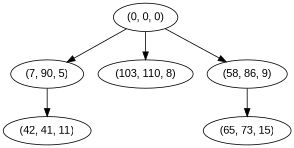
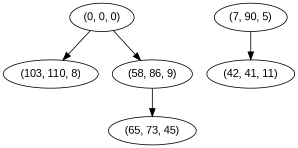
  digraph {
    fontname="Liberation Sans"
    node [fontname="Liberation Sans"]
    edge [fontname="Liberation Sans"]
    "(0, 0, 0)"
    "(7, 90, 5)"
    "(103, 110, 8)"
    "(58, 86, 9)"
    n5 [label="(42, 41, 11)"]
-   "(65, 73, 15)"
-   "(0, 0, 0)" -> "(7, 90, 5)"
+   "(65, 73, 15)" [label="(65, 73, 45)"]
    "(0, 0, 0)" -> "(103, 110, 8)"
    "(0, 0, 0)" -> "(58, 86, 9)"
    "(7, 90, 5)" -> n5
    "(58, 86, 9)" -> "(65, 73, 15)"
  }
